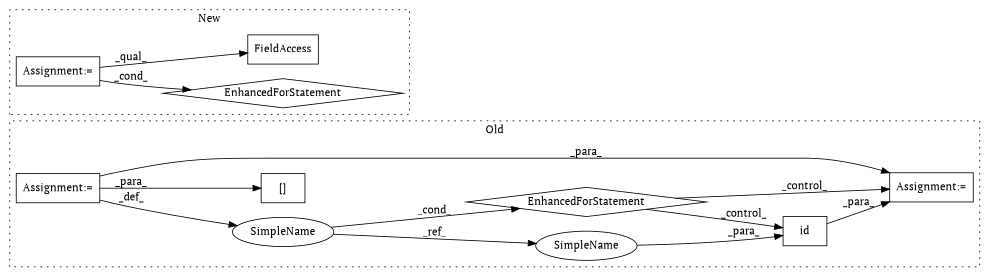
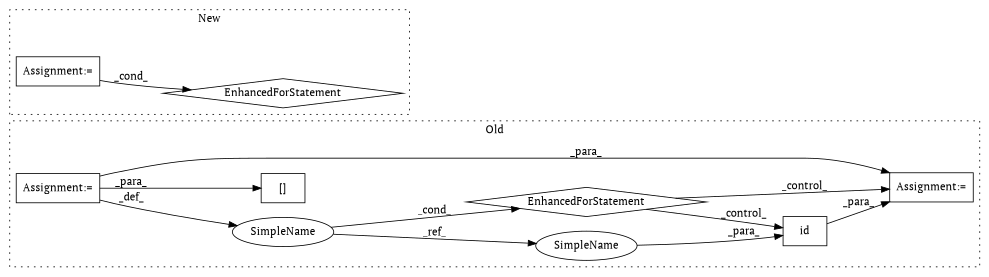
  digraph {
    rankdir=LR
    fontname="PT Serif"
    node [a=7 l=9 s="4483,4613" shape=box fontname="PT Serif"]
    edge [fontname="PT Serif"]
    n1 [a=32 l="3,1" label=id s="4674,4686"]
    n2 [a=42 label=SimpleName s=4568 shape=ellipse]
    n3 [l="81,2" label="Assignment:="]
    n4 [a=70 l="81,2" label=EnhancedForStatement shape=diamond]
    n5 [a=2 l="30,2" label="[]" s="4758,4819"]
    n6 [l=2 label="Assignment:=" s=4627]
    n7 [a=42 label=SimpleName s=4677 shape=ellipse]
    n8 [a=70 l="53,2" label=EnhancedForStatement s="5577,5672" shape=diamond]
    n9 [l="53,2" label="Assignment:=" s="5577,5672"]
-   n10 [a=22 l=7 label=FieldAccess s=5815]
    subgraph cluster_1 {
      label=Old
      style=dotted
      n1
      n2
      n3
      n4
      n5
      n6
      n7
    }
    subgraph cluster_2 {
      label=New
      style=dotted
      n8
      n9
-     n10
    }
    n1 -> n6 [label=_para_]
    n2 -> n4 [label=_cond_]
    n2 -> n7 [label=_ref_]
    n3 -> n2 [label=_def_]
    n3 -> n5 [label=_para_]
    n3 -> n6 [label=_para_]
    n4 -> n1 [label=_control_]
    n4 -> n6 [label=_control_]
    n7 -> n1 [label=_para_]
    n9 -> n8 [label=_cond_]
-   n9 -> n10 [label=_qual_]
  }
